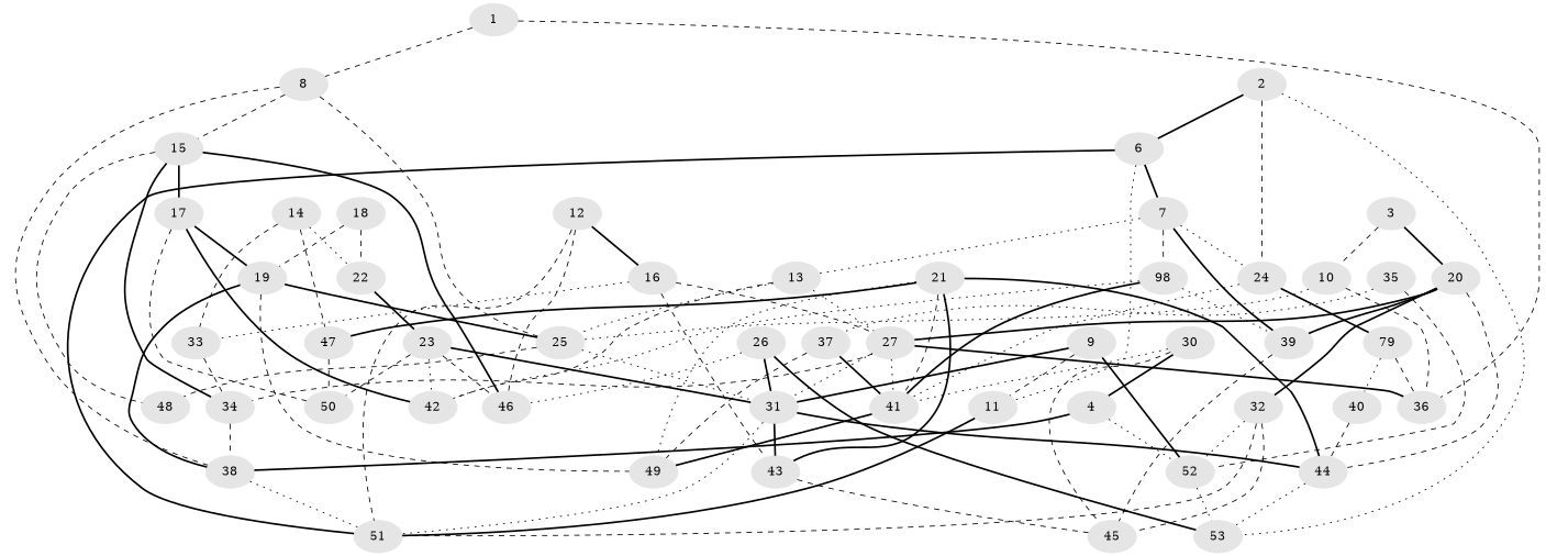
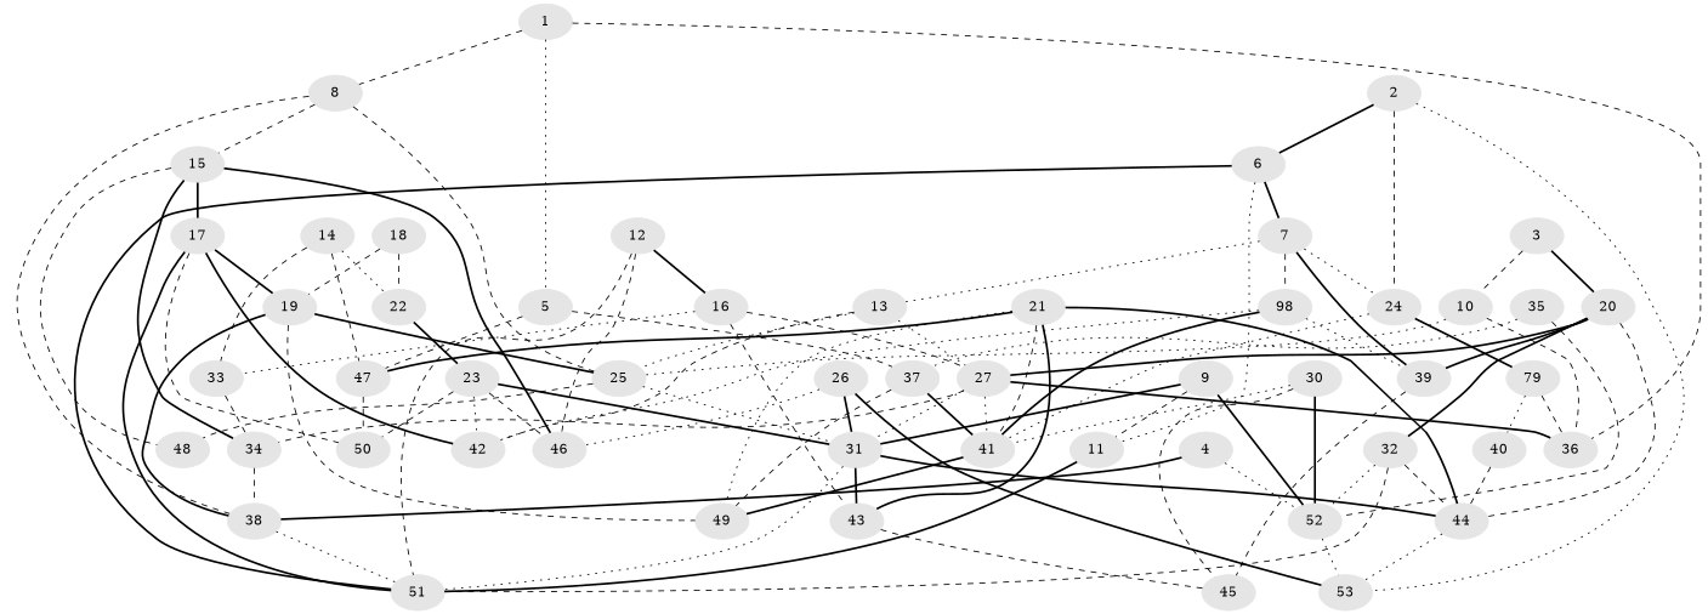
  graph {
    node [color=gray90 style=filled]
    edge [style=dashed]
    1
+   5
    8
    36
    37
    47
    38
    15
    25
    2
    6
    24
    53
    7
    11
    51
    41
    n18 [label=79]
    3
    10
    20
    39
    27
    32
    44
    4
    52
    49
    50
    13
    n31 [label=98]
    42
    45
    46
    17
    34
    48
    31
    9
    43
    12
    16
    33
    14
    22
    23
    19
    18
    21
    40
    26
    30
    35
+   1 -- 5 [style=dotted]
    1 -- 8
    1 -- 36
+   5 -- 37
+   5 -- 47
    8 -- 38
    8 -- 15
    8 -- 25
    37 -- 41 [style=bold]
    37 -- 49
    47 -- 50
    38 -- 51 [style=dotted]
    15 -- 46 [style=bold]
    15 -- 17 [style=bold]
    15 -- 34 [style=bold]
    15 -- 48
    25 -- 48
    25 -- 31 [style=dotted]
    2 -- 6 [style=bold]
    2 -- 24
    2 -- 53 [style=dotted]
    6 -- 7 [style=bold]
    6 -- 11 [style=dotted]
    6 -- 51 [style=bold]
    24 -- 41 [style=dotted]
    24 -- n18 [style=bold]
    7 -- 24 [style=dotted]
    7 -- 39 [style=bold]
    7 -- 13 [style=dotted]
    7 -- n31
    11 -- 51 [style=bold]
    41 -- 49 [style=bold]
    n18 -- 36
    n18 -- 40 [style=dotted]
    3 -- 10
    3 -- 20 [style=bold]
    10 -- 36
    10 -- 25 [style=dotted]
    20 -- 39 [style=bold]
    20 -- 27 [style=bold]
    20 -- 32 [style=bold]
    20 -- 44
    39 -- 45
    27 -- 36 [style=bold]
    27 -- 41 [style=dotted]
    27 -- 34
    27 -- 31 [style=dotted]
    32 -- 51
    32 -- 52 [style=dotted]
-   32 -- 45
+   32 -- 44
    44 -- 53 [style=dotted]
    4 -- 38 [style=bold]
    4 -- 52 [style=dotted]
    52 -- 53 [style=dotted]
    13 -- 25 [style=dotted]
    13 -- 27 [style=dotted]
    13 -- 42
    n31 -- 41 [style=bold]
    n31 -- 39 [style=dotted]
    n31 -- 42 [style=dotted]
+   17 -- 51 [style=bold]
    17 -- 50
    17 -- 42 [style=bold]
    17 -- 19 [style=bold]
    34 -- 38
    31 -- 51 [style=dotted]
    31 -- 44 [style=bold]
    31 -- 43 [style=bold]
    9 -- 11
    9 -- 52 [style=bold]
    9 -- 31 [style=bold]
    43 -- 45
    12 -- 51
    12 -- 46
    12 -- 16 [style=bold]
    16 -- 27
    16 -- 43
    16 -- 33 [style=dotted]
    33 -- 34
    14 -- 47
    14 -- 33
    14 -- 22 [style=dotted]
    22 -- 23 [style=bold]
    23 -- 50
    23 -- 42 [style=dotted]
    23 -- 46
    23 -- 31 [style=bold]
    19 -- 38 [style=bold]
    19 -- 25 [style=bold]
    19 -- 49
    18 -- 22
    18 -- 19
    21 -- 47 [style=bold]
    21 -- 41
    21 -- 44 [style=bold]
    21 -- 49 [style=dotted]
    21 -- 43 [style=bold]
    40 -- 44
    26 -- 53 [style=bold]
    26 -- 46 [style=dotted]
    26 -- 31 [style=bold]
    30 -- 41 [style=dotted]
-   30 -- 4 [style=bold]
+   30 -- 52 [style=bold]
    30 -- 45
    35 -- 37 [style=dotted]
    35 -- 52
  }
